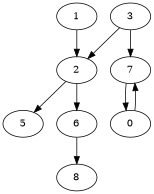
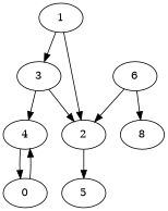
  digraph {
    1
    2
    3
    5
    6
-   4 [label=7]
+   4
    8
    n8 [label=0]
    1 -> 2
+   1 -> 3
    2 -> 5
-   2 -> 6
+   6 -> 2
    3 -> 2
    3 -> 4
    6 -> 8
    4 -> n8
    n8 -> 4
  }
